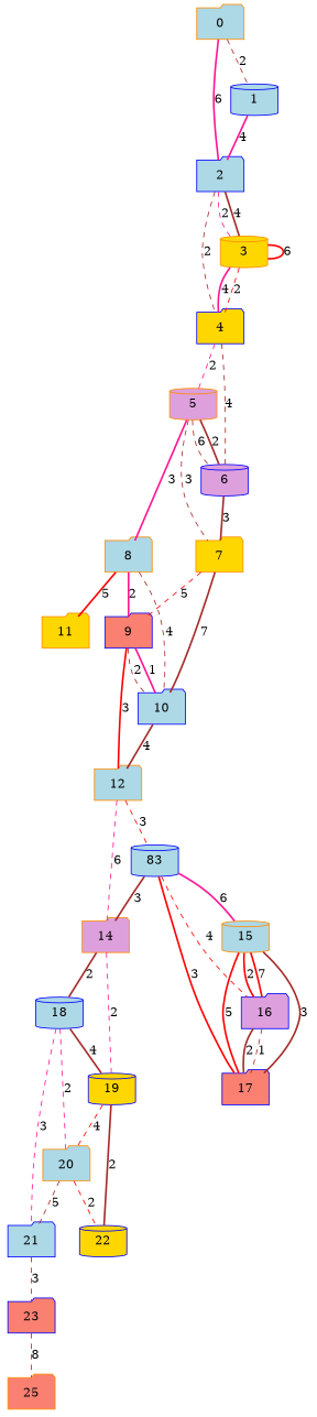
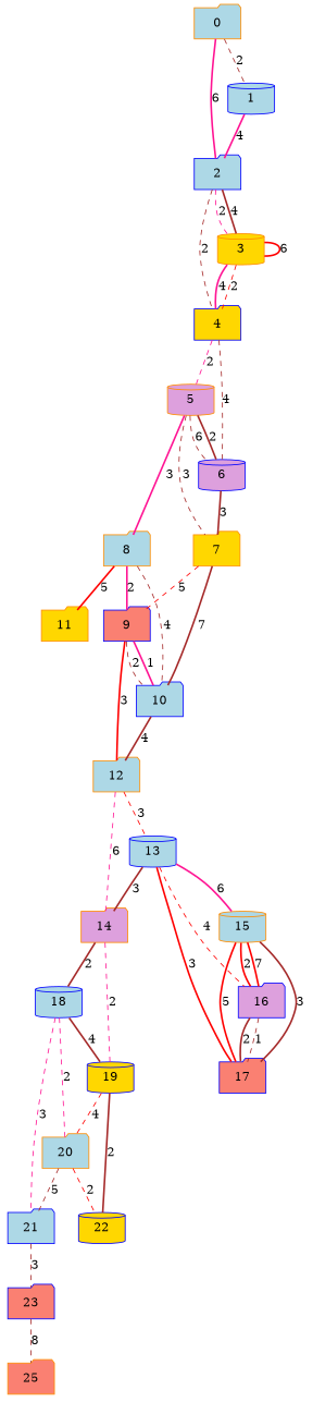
  graph {
    node [color=blue fillcolor=lightblue shape=folder style=filled weight=1]
    edge [color=brown style=bold]
    0 [color=darkorange]
    1 [shape=cylinder]
    2
    3 [color=darkorange fillcolor=gold shape=cylinder weight=2]
    4 [fillcolor=gold]
    5 [color=darkorange fillcolor=plum shape=cylinder]
    6 [fillcolor=plum shape=cylinder]
    7 [color=darkorange fillcolor=gold]
    8 [color=darkorange]
    9 [fillcolor=salmon]
    10
    11 [color=darkorange fillcolor=gold]
    12 [color=darkorange]
-   13 [shape=cylinder label=83]
+   13 [shape=cylinder]
    14 [color=darkorange fillcolor=plum]
    15 [color=darkorange shape=cylinder]
    16 [fillcolor=plum]
    17 [fillcolor=salmon]
    18 [shape=cylinder]
    19 [fillcolor=gold shape=cylinder]
    20 [color=darkorange]
    21
    22 [fillcolor=gold shape=cylinder]
    23 [fillcolor=salmon]
    25 [color=darkorange fillcolor=salmon weight=4]
    0 -- 1 [label=2 style=dashed]
    0 -- 2 [color=deeppink label=6]
    1 -- 2 [color=deeppink label=4]
    2 -- 3 [color=deeppink label=2 style=dashed]
    2 -- 3 [label=4]
    2 -- 4 [label=2 style=dashed]
    3 -- 3 [color=red label=6]
    3 -- 4 [color=deeppink label=4]
    3 -- 4 [color=red label=2 style=dashed]
    4 -- 5 [color=deeppink label=2 style=dashed]
    4 -- 6 [label=4 style=dashed]
    5 -- 6 [label=2]
    5 -- 6 [label=6 style=dashed]
    5 -- 7 [label=3 style=dashed]
    5 -- 8 [color=deeppink label=3]
    6 -- 7 [label=3]
    7 -- 9 [color=red label=5 style=dashed]
    7 -- 10 [label=7]
    8 -- 9 [color=deeppink label=2]
    8 -- 10 [label=4 style=dashed]
    8 -- 11 [color=red label=5]
    9 -- 10 [label=2 style=dashed]
    9 -- 10 [color=deeppink label=1]
    9 -- 12 [color=red label=3]
    10 -- 12 [label=4]
    12 -- 13 [color=red label=3 style=dashed]
    12 -- 14 [color=deeppink label=6 style=dashed]
    13 -- 14 [label=3]
    13 -- 15 [color=deeppink label=6]
    13 -- 16 [color=red label=4 style=dashed]
    13 -- 17 [color=red label=3]
    14 -- 18 [label=2]
    14 -- 19 [color=deeppink label=2 style=dashed]
    15 -- 16 [color=red label=2]
    15 -- 16 [color=red label=7]
    15 -- 17 [label=3]
    15 -- 17 [color=red label=5]
    16 -- 17 [label=1 style=dashed]
    16 -- 17 [label=2]
    18 -- 19 [label=4]
    18 -- 20 [color=deeppink label=2 style=dashed]
    18 -- 21 [color=deeppink label=3 style=dashed]
    19 -- 20 [color=red label=4 style=dashed]
    19 -- 22 [label=2]
    20 -- 21 [label=5 style=dashed]
    20 -- 22 [color=red label=2 style=dashed]
    21 -- 23 [label=3 style=dashed]
    23 -- 25 [label=8 style=dashed]
  }
